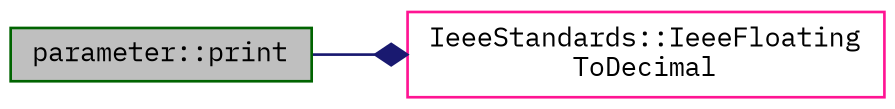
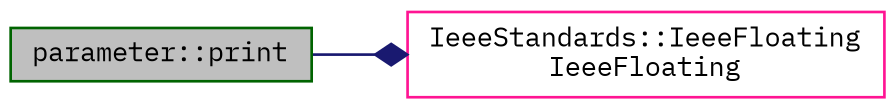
  digraph {
    rankdir=LR
    fontname="IBM Plex Mono"
    node [fontname="IBM Plex Mono" fontsize=10 shape=record style=filled]
    n1 [color=darkgreen fillcolor=grey75 fontcolor=black height=0.2 label="parameter::print" width=0.4]
-   n2 [color=deeppink fillcolor=white height=0.2 label="IeeeStandards::IeeeFloating\lToDecimal" width=0.4]
+   n2 [color=deeppink fillcolor=white height=0.2 label="IeeeStandards::IeeeFloating\lIeeeFloating" width=0.4]
    n1 -> n2 [color=midnightblue fontname="IBM Plex Mono" fontsize=10 labelfontname=Helvetica labelfontsize=10 style=solid arrowhead=diamond]
  }
